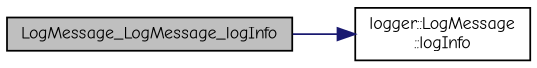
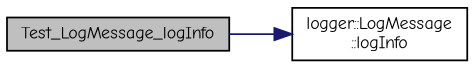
  digraph {
    rankdir=LR
    fontname="Comic Neue"
    node [color=black fontname="Comic Neue" fontsize=10 shape=record style=filled]
-   n1 [fillcolor=grey75 fontcolor=black height=0.2 label=LogMessage_LogMessage_logInfo width=0.4]
+   n1 [fillcolor=grey75 fontcolor=black height=0.2 label=Test_LogMessage_logInfo width=0.4]
    n2 [fillcolor=white height=0.2 label="logger::LogMessage\l::logInfo" width=0.4]
    n1 -> n2 [color=midnightblue fontname="Comic Neue" fontsize=10 labelfontname=Helvetica labelfontsize=10 style=solid]
  }
